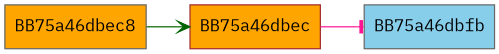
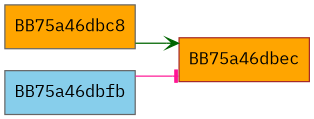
  digraph {
    fontname="IBM Plex Mono"
    rankdir=LR
    splines=ortho
    node [color=gray40 fillcolor=orange fontname="IBM Plex Mono" shape=box style=filled]
    edge [fontname="IBM Plex Mono"]
    BB75a46dbec [color=brown]
-   BB75a46dbc8 [label=BB75a46dbec8]
+   BB75a46dbc8
    BB75a46dbfb [fillcolor=skyblue]
    BB75a46dbc8 -> BB75a46dbec [arrowhead=vee color=darkgreen]
-   BB75a46dbec -> BB75a46dbfb [arrowhead=tee color=deeppink]
+   BB75a46dbfb -> BB75a46dbec [arrowhead=tee color=deeppink]
  }
